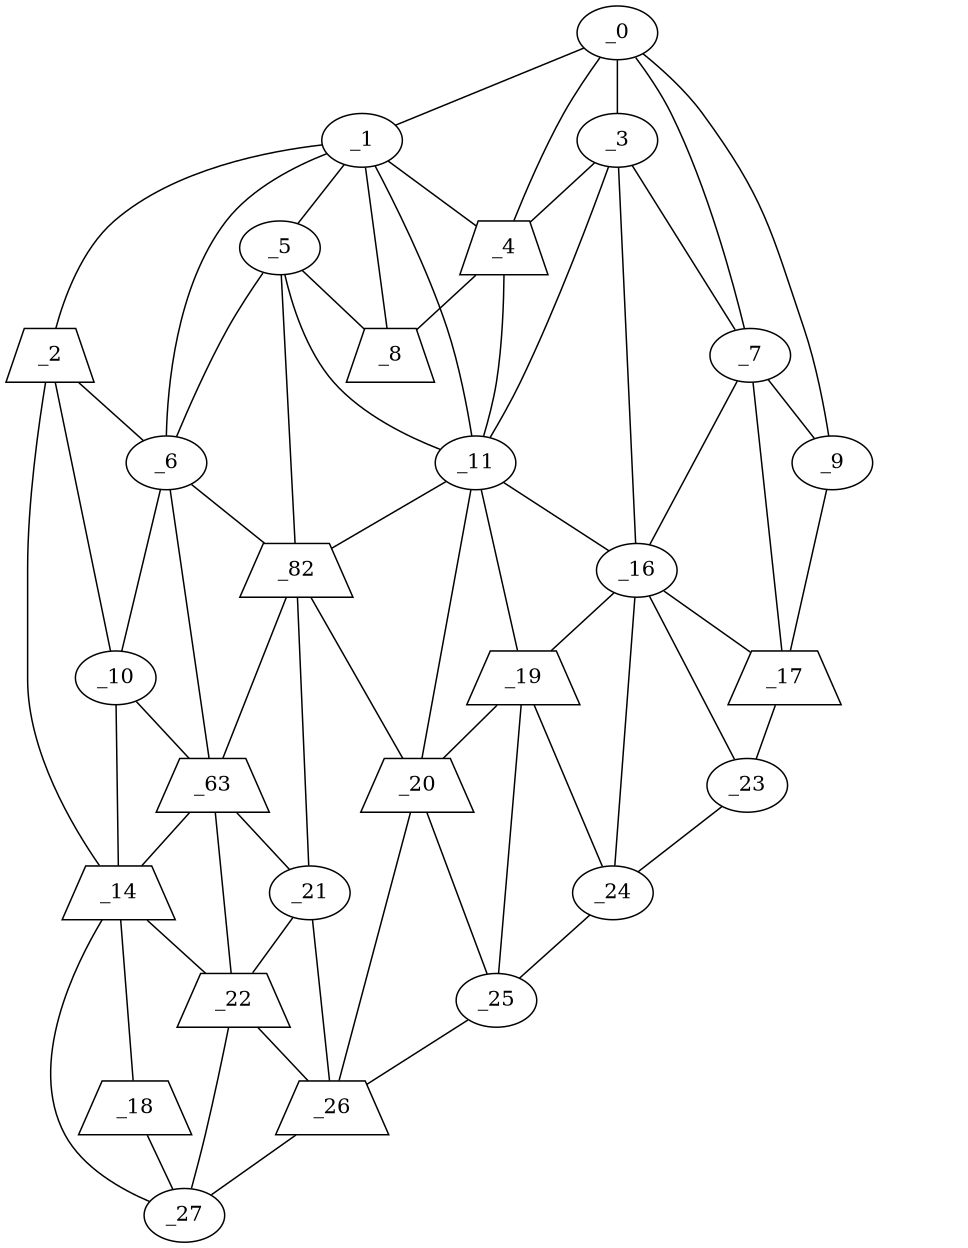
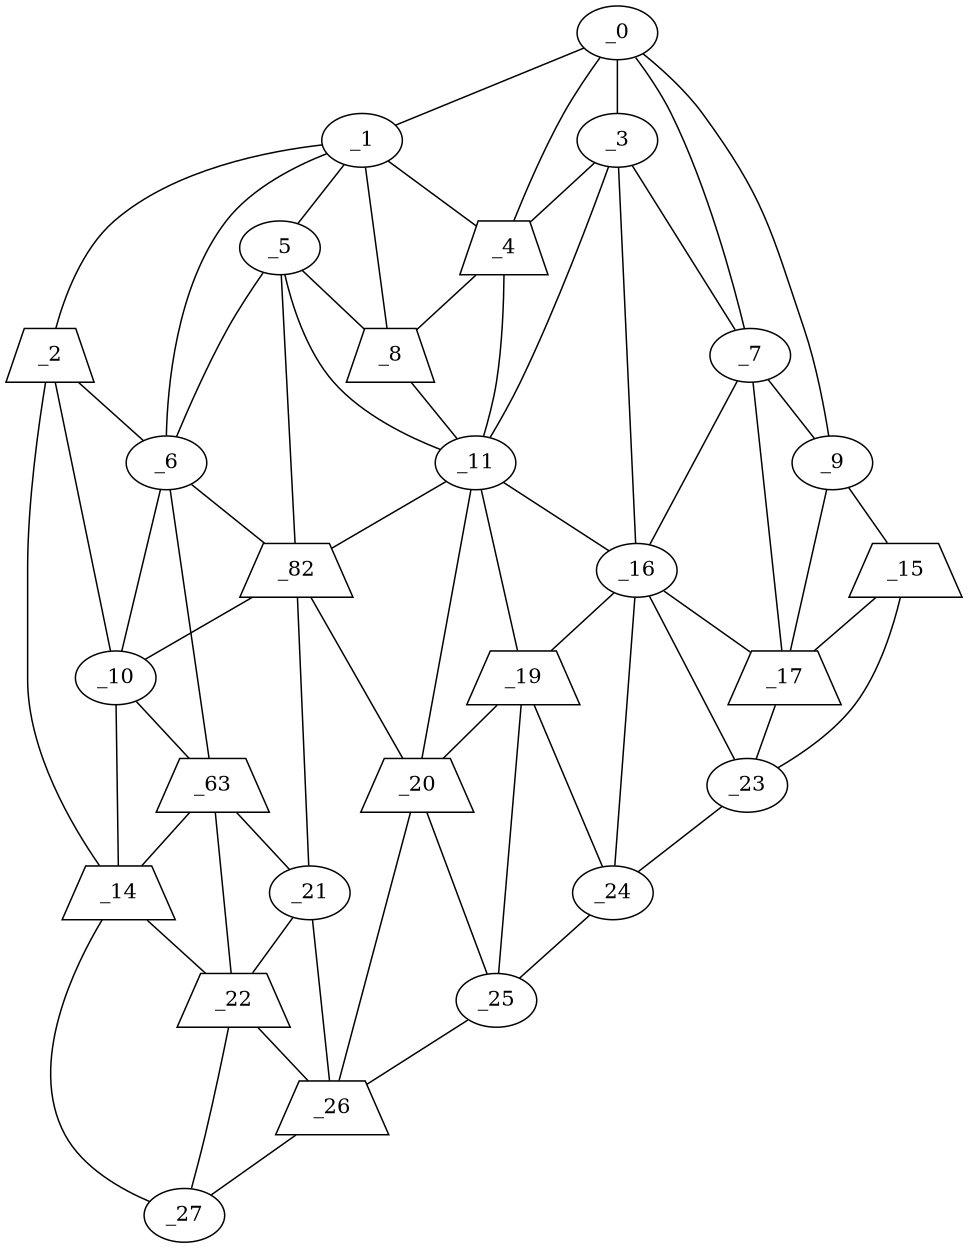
  graph {
    node [shape=ellipse x=89 y=78]
    edge [valence=2]
    _0 [x=40 y=41]
    _1 [x=40 y=88]
    _3 [x=44 y=58]
    _4 [shape=trapezium x=44 y=68]
    _7 [x=46 y=35]
    _9 [x=49 y=7]
    _2 [shape=trapezium x=41 y=104]
    _5 [x=44 y=89]
    _6 [x=44 y=93]
    _8 [shape=trapezium x=47 y=74]
    _11 [x=52]
    _16 [x=81 y=53]
    _17 [shape=trapezium x=82 y=32]
+   _15 [shape=trapezium x=78 y=7]
    _10 [x=51 y=101]
    _14 [shape=trapezium x=70 y=119]
    n17 [label=_82 shape=trapezium x=52 y=88]
    n18 [label=_63 shape=trapezium x=54 y=93]
    _19 [shape=trapezium x=85 y=70]
    _20 [shape=trapezium x=85]
    _23 [y=39]
    _24 [y=58]
    _22 [shape=trapezium x=85 y=96]
-   _18 [shape=trapezium x=84 y=121]
    _27 [y=111]
    _21 [x=85 y=90]
    _26 [shape=trapezium]
    _25 [y=72]
    _0 -- _1 [valence=1]
    _0 -- _3 [valence=1]
    _0 -- _4
    _0 -- _7 [valence=1]
    _0 -- _9 [valence=1]
    _1 -- _4
    _1 -- _2 [valence=1]
    _1 -- _5
    _1 -- _6
    _1 -- _8 [valence=1]
    _3 -- _4
    _3 -- _7
    _3 -- _11
    _3 -- _16
    _4 -- _8
    _4 -- _11 [valence=1]
    _7 -- _9 [valence=1]
    _7 -- _16 [valence=1]
    _7 -- _17
    _9 -- _17
+   _9 -- _15 [valence=1]
    _2 -- _6
    _2 -- _10
    _2 -- _14 [valence=1]
    _5 -- _6
    _5 -- _8
    _5 -- _11
    _5 -- n17 [valence=1]
    _6 -- _10
    _6 -- n17
    _6 -- n18
-   _1 -- _11 [valence=1]
+   _8 -- _11 [valence=1]
    _11 -- _16 [valence=1]
    _11 -- n17
    _11 -- _19 [valence=1]
    _11 -- _20
    _16 -- _17 [valence=1]
    _16 -- _19
    _16 -- _23 [valence=1]
    _16 -- _24 [valence=1]
    _17 -- _23
+   _15 -- _17
+   _15 -- _23 [valence=1]
    _10 -- _14
    _10 -- n18
    _14 -- _22 [valence=1]
-   _14 -- _18 [valence=1]
    _14 -- _27
-   n17 -- n18 [valence=1]
+   n17 -- _10 [valence=1]
    n17 -- _20
    n17 -- _21
    n18 -- _14
    n18 -- _22
    n18 -- _21 [valence=1]
    _19 -- _20
    _19 -- _24 [valence=1]
    _19 -- _25 [valence=1]
    _20 -- _26 [valence=1]
    _20 -- _25
    _23 -- _24 [valence=1]
    _24 -- _25 [valence=1]
    _22 -- _27 [valence=1]
    _22 -- _26
-   _18 -- _27 [valence=1]
    _21 -- _22 [valence=1]
    _21 -- _26
    _26 -- _27 [valence=1]
    _25 -- _26 [valence=1]
  }
